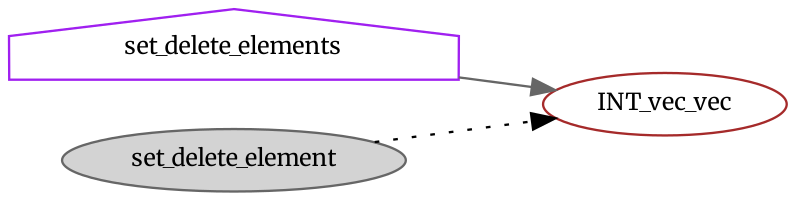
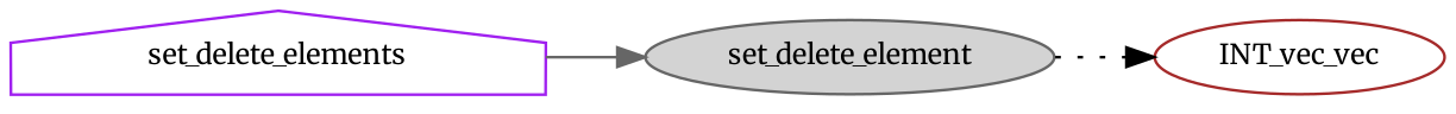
  digraph {
    fontname=Merriweather
    rankdir=LR
    node [fillcolor=white fontname=Merriweather fontsize=10 shape=ellipse style=filled]
    edge [fontname=Merriweather fontsize=10 labelfontname=Helvetica labelfontsize=10]
    n1 [color=purple fontcolor=black height=0.2 label=set_delete_elements shape=house width=0.4]
    n2 [color=gray40 fillcolor=lightgrey height=0.2 label=set_delete_element width=0.4]
    n3 [color=brown height=0.2 label=INT_vec_vec width=0.4]
-   n1 -> n3 [color=gray40 style=solid]
+   n1 -> n2 [color=gray40 style=solid]
    n2 -> n3 [color=black style=dotted]
  }
